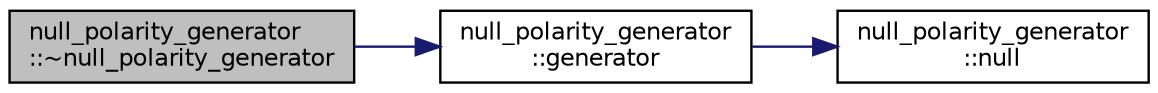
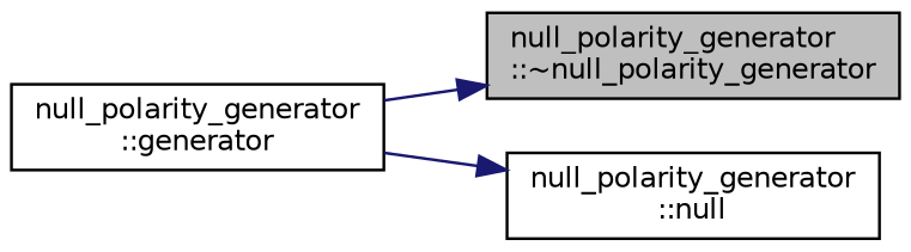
  digraph {
    rankdir=LR
    node [color=black fillcolor=white fontname=Helvetica fontsize=10 shape=record style=filled]
    edge [color=midnightblue fontname=Helvetica fontsize=10 labelfontname=Helvetica labelfontsize=10 style=solid]
    n1 [fillcolor=grey75 fontcolor=black height=0.2 label="null_polarity_generator\l::~null_polarity_generator" width=0.4]
    n2 [height=0.2 label="null_polarity_generator\l::generator" width=0.4]
    n3 [height=0.2 label="null_polarity_generator\l::null" width=0.4]
-   n1 -> n2
+   n2 -> n1
    n2 -> n3
  }
